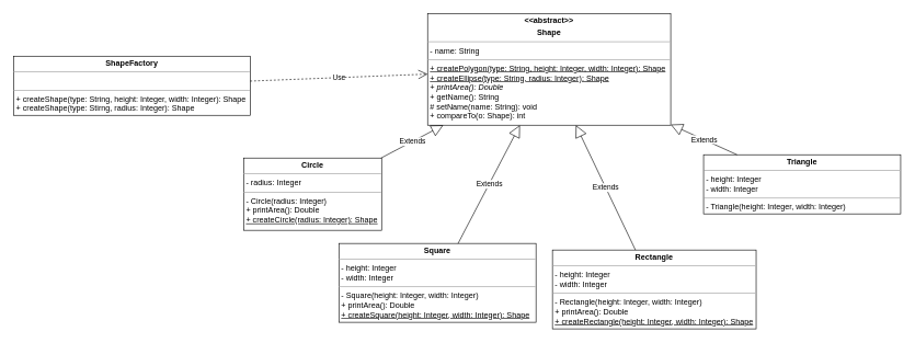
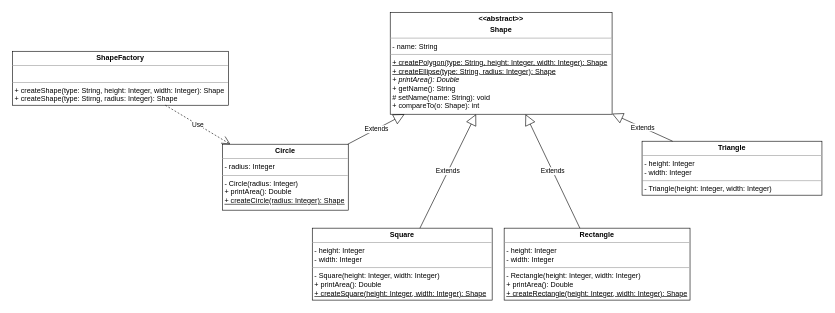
  <mxCell id="0" />
  <mxCell id="1" parent="0" />
  <mxCell id="2" value="&lt;p style=&quot;margin: 0px ; margin-top: 4px ; text-align: center&quot;&gt;&lt;b&gt;ShapeFactory&lt;/b&gt;&lt;/p&gt;&lt;hr size=&quot;1&quot;&gt;&lt;p style=&quot;margin: 0px ; margin-left: 4px&quot;&gt;&lt;br&gt;&lt;/p&gt;&lt;hr size=&quot;1&quot;&gt;&lt;p style=&quot;margin: 0px ; margin-left: 4px&quot;&gt;+ createShape(type: String, height: Integer, width: Integer): Shape&lt;/p&gt;&lt;p style=&quot;margin: 0px ; margin-left: 4px&quot;&gt;+ createShape(type: Stirng, radius: Integer): Shape&lt;/p&gt;" style="verticalAlign=top;align=left;overflow=fill;fontSize=12;fontFamily=Helvetica;html=1;" parent="1" vertex="1"><mxGeometry x="20" y="85" width="360" height="90" as="geometry" /></mxCell>
  <mxCell id="3" value="&lt;p style=&quot;margin: 0px ; margin-top: 4px ; text-align: center&quot;&gt;&lt;b&gt;&amp;lt;&amp;lt;abstract&amp;gt;&amp;gt;&lt;/b&gt;&lt;/p&gt;&lt;p style=&quot;margin: 0px ; margin-top: 4px ; text-align: center&quot;&gt;&lt;b&gt;Shape&lt;/b&gt;&lt;/p&gt;&lt;hr size=&quot;1&quot;&gt;&lt;p style=&quot;margin: 0px ; margin-left: 4px&quot;&gt;- name: String&lt;/p&gt;&lt;hr size=&quot;1&quot;&gt;&lt;p style=&quot;margin: 0px ; margin-left: 4px&quot;&gt;&lt;u&gt;+ createPolygon(type: String, height: Integer, width: Integer): Shape&lt;/u&gt;&lt;/p&gt;&lt;p style=&quot;margin: 0px ; margin-left: 4px&quot;&gt;&lt;u&gt;+ createEllipse(type: String, radius: Integer): Shape&lt;/u&gt;&lt;/p&gt;&lt;p style=&quot;margin: 0px ; margin-left: 4px&quot;&gt;&lt;i&gt;+ printArea(): Double&lt;/i&gt;&lt;/p&gt;&lt;p style=&quot;margin: 0px ; margin-left: 4px&quot;&gt;+ getName(): String&lt;/p&gt;&lt;p style=&quot;margin: 0px ; margin-left: 4px&quot;&gt;# setName(name: String): void&lt;/p&gt;&lt;p style=&quot;margin: 0px ; margin-left: 4px&quot;&gt;+ compareTo(o: Shape): int&lt;/p&gt;" style="verticalAlign=top;align=left;overflow=fill;fontSize=12;fontFamily=Helvetica;html=1;" parent="1" vertex="1"><mxGeometry x="650" y="20" width="370" height="170" as="geometry" /></mxCell>
  <mxCell id="4" value="&lt;p style=&quot;margin: 0px ; margin-top: 4px ; text-align: center&quot;&gt;&lt;b&gt;Circle&lt;/b&gt;&lt;/p&gt;&lt;hr size=&quot;1&quot;&gt;&lt;p style=&quot;margin: 0px ; margin-left: 4px&quot;&gt;- radius: Integer&lt;/p&gt;&lt;hr size=&quot;1&quot;&gt;&lt;p style=&quot;margin: 0px ; margin-left: 4px&quot;&gt;- Circle(radius: Integer)&lt;/p&gt;&lt;p style=&quot;margin: 0px ; margin-left: 4px&quot;&gt;+ printArea(): Double&lt;/p&gt;&lt;p style=&quot;margin: 0px ; margin-left: 4px&quot;&gt;&lt;u&gt;+ createCircle(radius: Integer): Shape&lt;/u&gt;&lt;/p&gt;&lt;p style=&quot;margin: 0px ; margin-left: 4px&quot;&gt;&lt;br&gt;&lt;/p&gt;" style="verticalAlign=top;align=left;overflow=fill;fontSize=12;fontFamily=Helvetica;html=1;" vertex="1" parent="1"><mxGeometry x="370" y="240" width="210" height="110" as="geometry" /></mxCell>
- <mxCell id="5" value="&lt;p style=&quot;margin: 0px ; margin-top: 4px ; text-align: center&quot;&gt;&lt;b&gt;Square&lt;/b&gt;&lt;/p&gt;&lt;hr size=&quot;1&quot;&gt;&lt;p style=&quot;margin: 0px ; margin-left: 4px&quot;&gt;- height: Integer&lt;/p&gt;&lt;p style=&quot;margin: 0px ; margin-left: 4px&quot;&gt;- width: Integer&lt;/p&gt;&lt;hr size=&quot;1&quot;&gt;&lt;p style=&quot;margin: 0px ; margin-left: 4px&quot;&gt;- Square(height: Integer, width: Integer)&lt;/p&gt;&lt;p style=&quot;margin: 0px ; margin-left: 4px&quot;&gt;+ printArea(): Double&lt;/p&gt;&lt;p style=&quot;margin: 0px ; margin-left: 4px&quot;&gt;&lt;u&gt;+ createSquare(height: Integer, width: Integer): Shape&lt;/u&gt;&lt;/p&gt;&lt;p style=&quot;margin: 0px ; margin-left: 4px&quot;&gt;&lt;br&gt;&lt;/p&gt;" style="verticalAlign=top;align=left;overflow=fill;fontSize=12;fontFamily=Helvetica;html=1;" vertex="1" parent="1"><mxGeometry x="515" y="370" width="300" height="120" as="geometry" /></mxCell>
+ <mxCell id="5" value="&lt;p style=&quot;margin: 0px ; margin-top: 4px ; text-align: center&quot;&gt;&lt;b&gt;Square&lt;/b&gt;&lt;/p&gt;&lt;hr size=&quot;1&quot;&gt;&lt;p style=&quot;margin: 0px ; margin-left: 4px&quot;&gt;- height: Integer&lt;/p&gt;&lt;p style=&quot;margin: 0px ; margin-left: 4px&quot;&gt;- width: Integer&lt;/p&gt;&lt;hr size=&quot;1&quot;&gt;&lt;p style=&quot;margin: 0px ; margin-left: 4px&quot;&gt;- Square(height: Integer, width: Integer)&lt;/p&gt;&lt;p style=&quot;margin: 0px ; margin-left: 4px&quot;&gt;+ printArea(): Double&lt;/p&gt;&lt;p style=&quot;margin: 0px ; margin-left: 4px&quot;&gt;&lt;u&gt;+ createSquare(height: Integer, width: Integer): Shape&lt;/u&gt;&lt;/p&gt;&lt;p style=&quot;margin: 0px ; margin-left: 4px&quot;&gt;&lt;br&gt;&lt;/p&gt;" style="verticalAlign=top;align=left;overflow=fill;fontSize=12;fontFamily=Helvetica;html=1;" vertex="1" parent="1"><mxGeometry x="520" y="380" width="300" height="120" as="geometry" /></mxCell>
  <mxCell id="6" value="&lt;p style=&quot;margin: 0px ; margin-top: 4px ; text-align: center&quot;&gt;&lt;b&gt;Rectangle&lt;/b&gt;&lt;/p&gt;&lt;hr size=&quot;1&quot;&gt;&lt;p style=&quot;margin: 0px ; margin-left: 4px&quot;&gt;- height: Integer&lt;/p&gt;&lt;p style=&quot;margin: 0px ; margin-left: 4px&quot;&gt;- width: Integer&lt;/p&gt;&lt;hr size=&quot;1&quot;&gt;&lt;p style=&quot;margin: 0px ; margin-left: 4px&quot;&gt;- Rectangle(height: Integer, width: Integer)&lt;/p&gt;&lt;p style=&quot;margin: 0px ; margin-left: 4px&quot;&gt;+ printArea(): Double&lt;/p&gt;&lt;p style=&quot;margin: 0px ; margin-left: 4px&quot;&gt;&lt;u&gt;+ createRectangle(height: Integer, width: Integer): Shape&lt;/u&gt;&lt;/p&gt;&lt;p style=&quot;margin: 0px ; margin-left: 4px&quot;&gt;&lt;br&gt;&lt;/p&gt;" style="verticalAlign=top;align=left;overflow=fill;fontSize=12;fontFamily=Helvetica;html=1;" vertex="1" parent="1"><mxGeometry x="840" y="380" width="310" height="120" as="geometry" /></mxCell>
  <mxCell id="7" value="&lt;p style=&quot;margin: 0px ; margin-top: 4px ; text-align: center&quot;&gt;&lt;b&gt;Triangle&lt;/b&gt;&lt;/p&gt;&lt;hr size=&quot;1&quot;&gt;&lt;p style=&quot;margin: 0px ; margin-left: 4px&quot;&gt;- height: Integer&lt;/p&gt;&lt;p style=&quot;margin: 0px ; margin-left: 4px&quot;&gt;- width: Integer&lt;/p&gt;&lt;hr size=&quot;1&quot;&gt;&lt;p style=&quot;margin: 0px ; margin-left: 4px&quot;&gt;- Triangle(height: Integer, width: Integer)&lt;/p&gt;&lt;p style=&quot;margin: 0px ; margin-left: 4px&quot;&gt;+ printArea(): Double&lt;/p&gt;&lt;p style=&quot;margin: 0px ; margin-left: 4px&quot;&gt;&lt;u&gt;+ createTriangle(height: Integer, width: Integer): Shape&lt;/u&gt;&lt;/p&gt;&lt;p style=&quot;margin: 0px ; margin-left: 4px&quot;&gt;&lt;br&gt;&lt;/p&gt;" style="verticalAlign=top;align=left;overflow=fill;fontSize=12;fontFamily=Helvetica;html=1;" vertex="1" parent="1"><mxGeometry x="1070" y="235" width="300" height="90" as="geometry" /></mxCell>
  <mxCell id="8" value="Extends" style="endArrow=block;endSize=16;endFill=0;html=1;" edge="1" parent="1" source="4" target="3"><mxGeometry width="160" relative="1" as="geometry"><mxPoint x="480" y="140" as="sourcePoint" /><mxPoint x="640" y="140" as="targetPoint" /></mxGeometry></mxCell>
  <mxCell id="9" value="Extends" style="endArrow=block;endSize=16;endFill=0;html=1;" edge="1" parent="1" source="7" target="3"><mxGeometry width="160" relative="1" as="geometry"><mxPoint x="1100" y="120" as="sourcePoint" /><mxPoint x="1260" y="120" as="targetPoint" /></mxGeometry></mxCell>
  <mxCell id="10" value="Extends" style="endArrow=block;endSize=16;endFill=0;html=1;" edge="1" parent="1" source="6" target="3"><mxGeometry width="160" relative="1" as="geometry"><mxPoint x="800" y="230" as="sourcePoint" /><mxPoint x="960" y="230" as="targetPoint" /></mxGeometry></mxCell>
  <mxCell id="11" value="Extends" style="endArrow=block;endSize=16;endFill=0;html=1;" edge="1" parent="1" source="5" target="3"><mxGeometry width="160" relative="1" as="geometry"><mxPoint x="690" y="340" as="sourcePoint" /><mxPoint x="850" y="340" as="targetPoint" /></mxGeometry></mxCell>
- <mxCell id="12" value="Use" style="endArrow=open;endSize=12;dashed=1;html=1;" edge="1" parent="1" source="2" target="3"><mxGeometry width="160" relative="1" as="geometry"><mxPoint x="267" y="74.6" as="sourcePoint" /><mxPoint x="657" y="95.4" as="targetPoint" /></mxGeometry></mxCell>
+ <mxCell id="12" value="Use" style="endArrow=open;endSize=12;dashed=1;html=1;" edge="1" parent="1" source="2" target="4"><mxGeometry width="160" relative="1" as="geometry"><mxPoint x="267" y="74.6" as="sourcePoint" /><mxPoint x="657" y="95.4" as="targetPoint" /></mxGeometry></mxCell>
